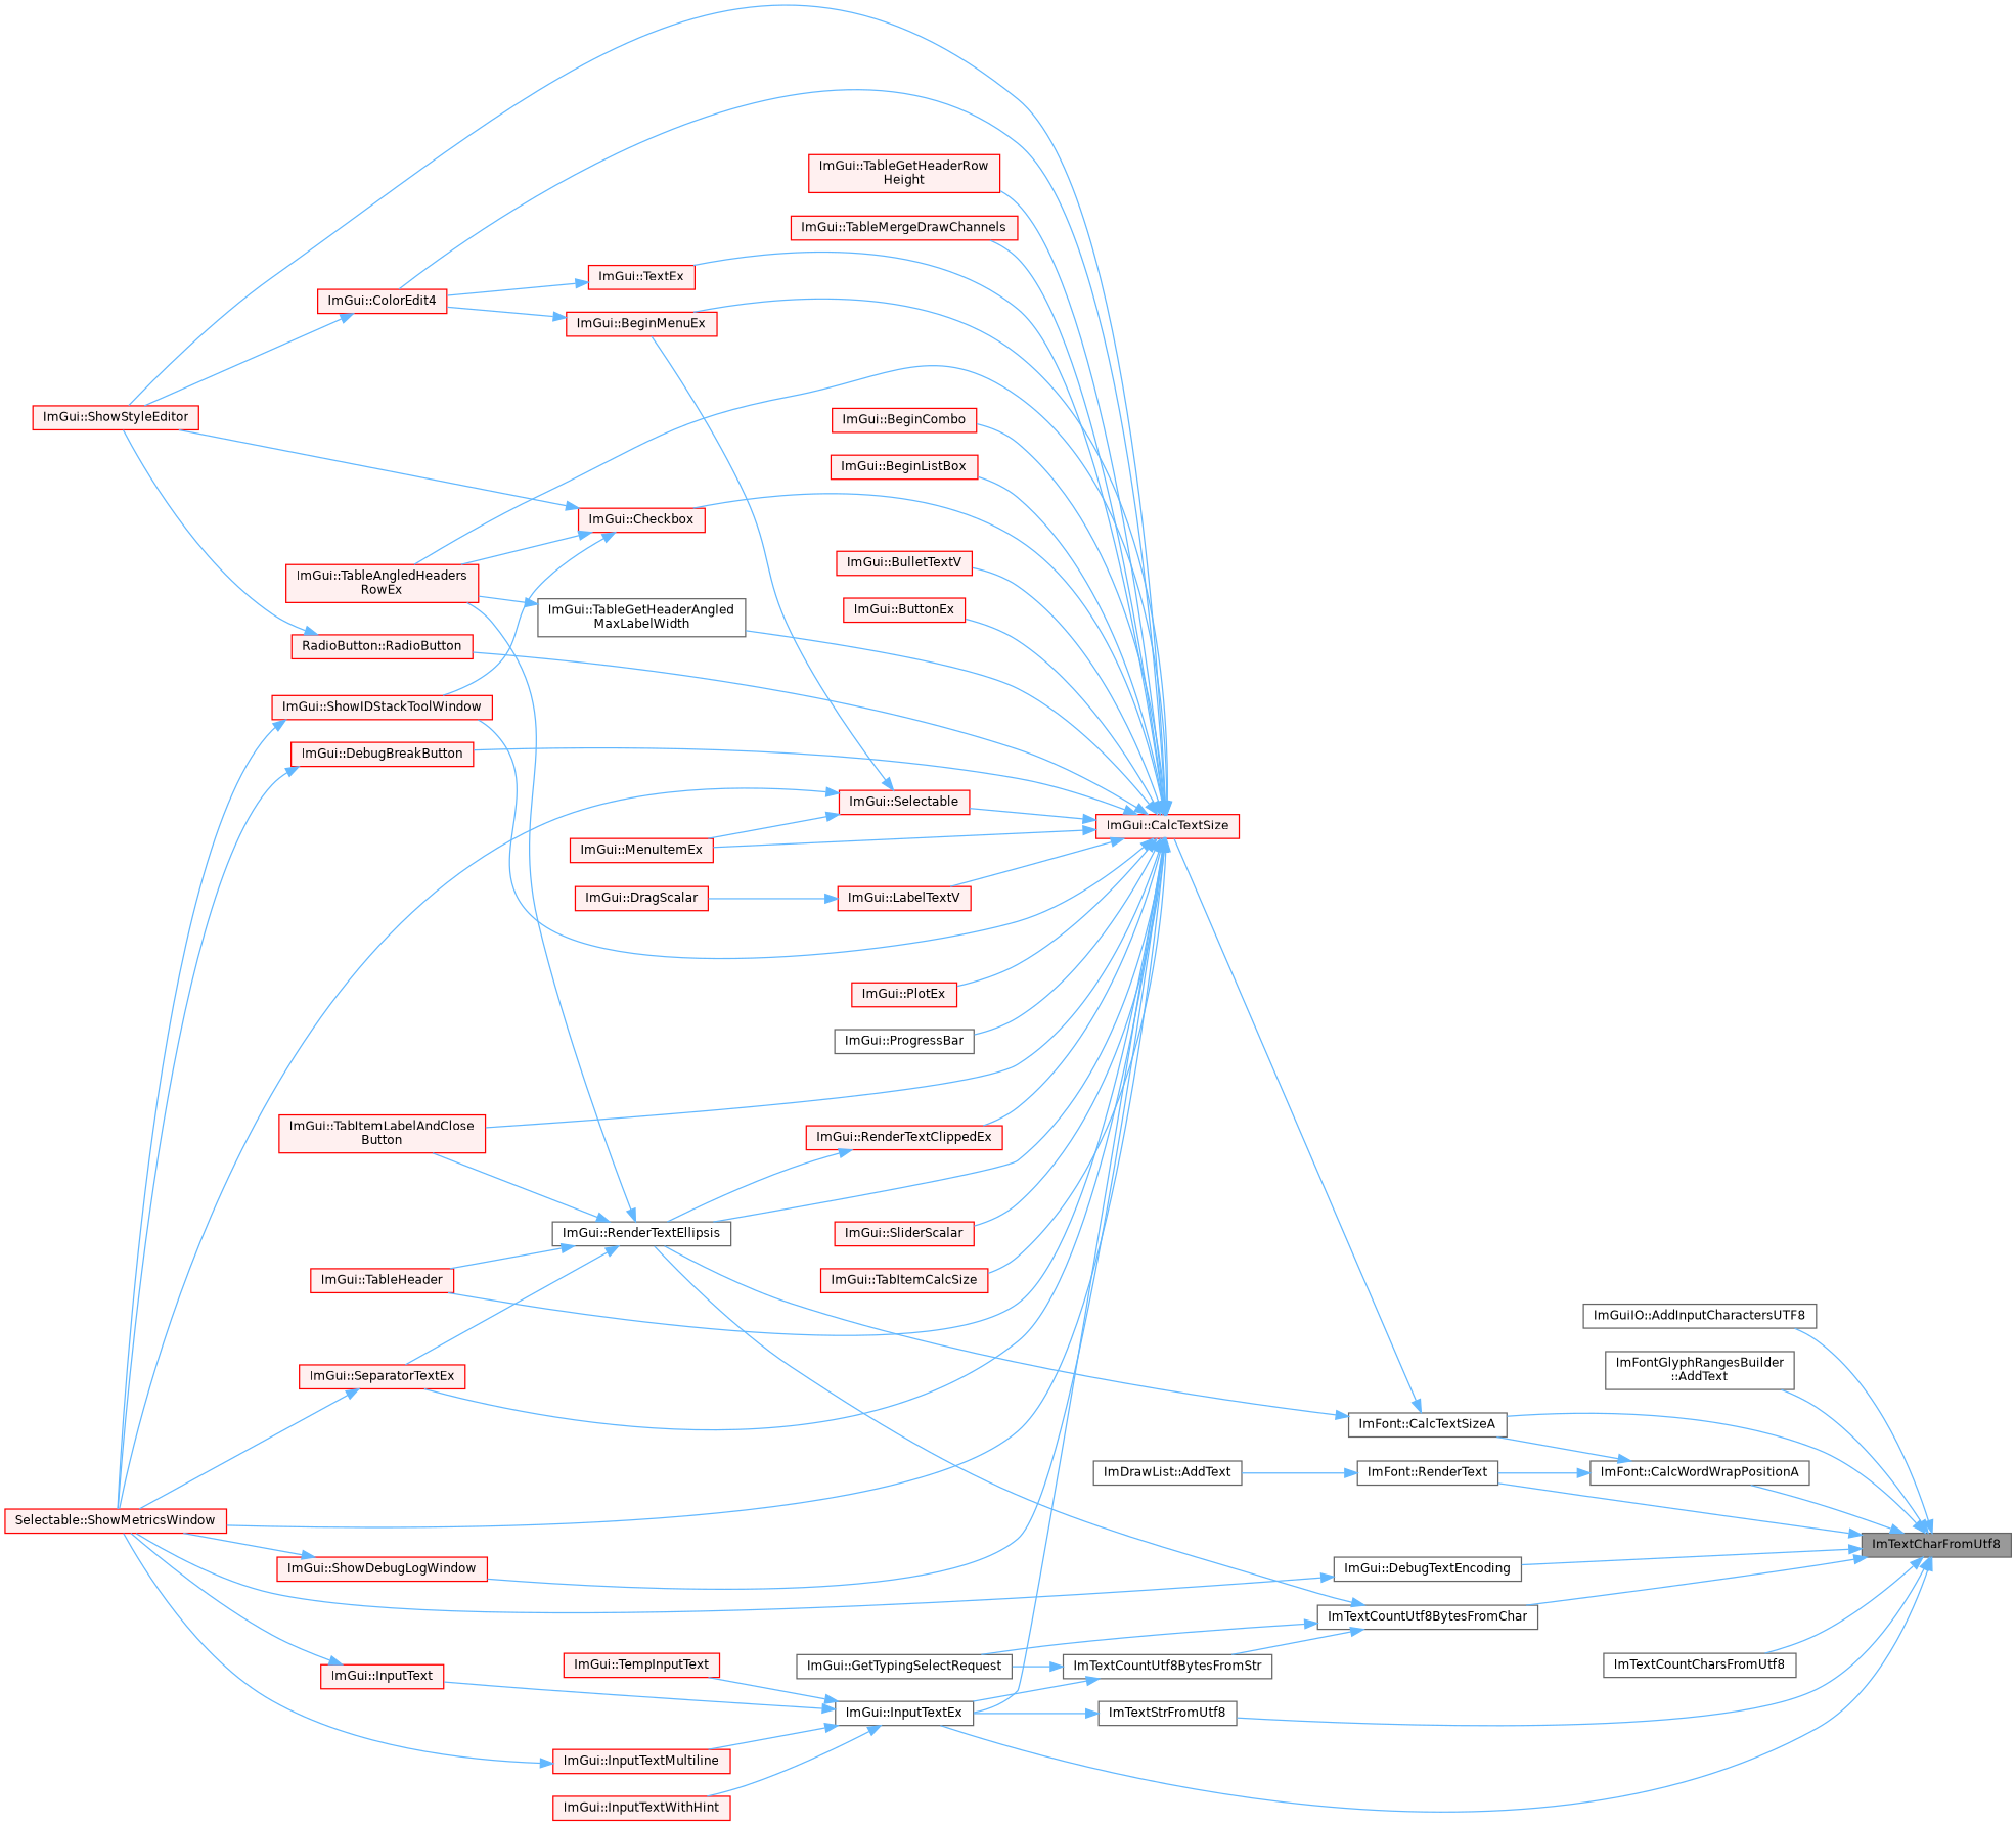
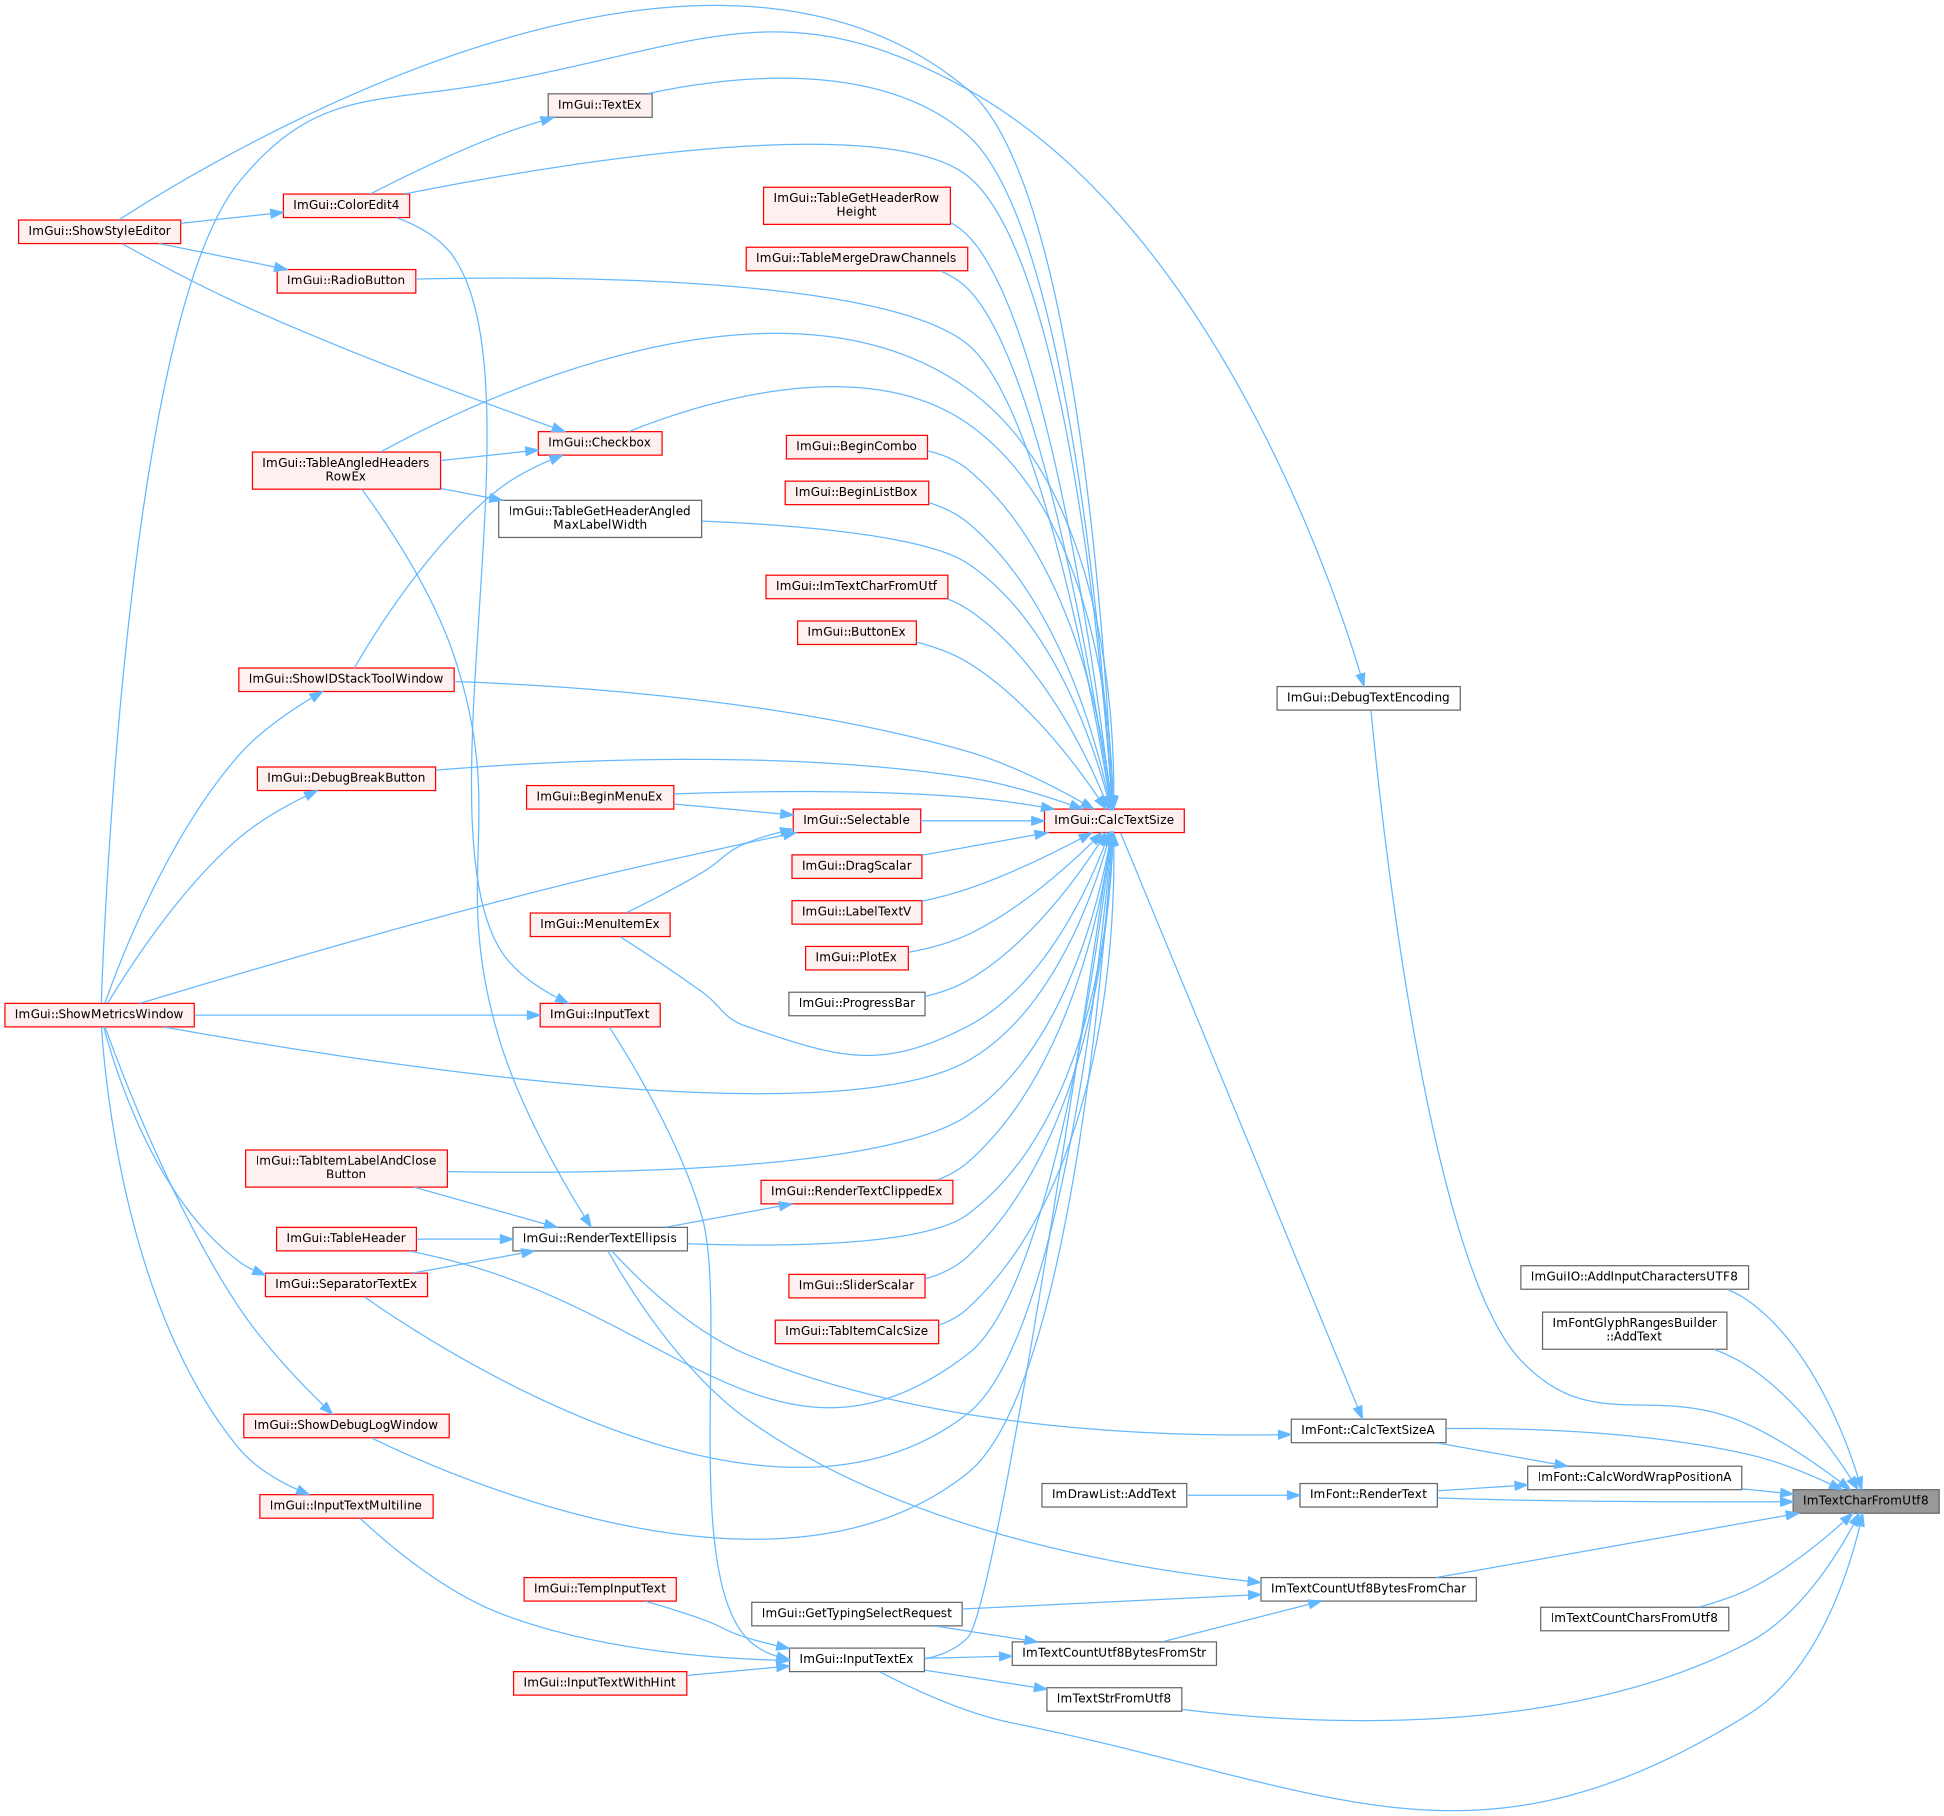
  digraph {
    rankdir=RL
    node [color=red fillcolor="#FFF0F0" fontname=Helvetica fontsize=10 shape=box style=filled]
    edge [color=steelblue1 dir=back fontname=Helvetica fontsize=10 labelfontname=Helvetica labelfontsize=10 style=solid]
    n1 [color=gray40 fillcolor=grey60 fontcolor=black height=0.2 label=ImTextCharFromUtf8 width=0.4]
    n2 [color=grey40 fillcolor=white height=0.2 label="ImGuiIO::AddInputCharactersUTF8" width=0.4]
    n3 [color=grey40 fillcolor=white height=0.2 label="ImFontGlyphRangesBuilder\l::AddText" width=0.4]
    n4 [color=grey40 fillcolor=white height=0.2 label="ImFont::CalcTextSizeA" width=0.4]
    n5 [color=grey40 fillcolor=white height=0.2 label="ImGui::InputTextEx" width=0.4]
    n6 [color=grey40 fillcolor=white height=0.2 label="ImFont::CalcWordWrapPositionA" width=0.4]
    n7 [color=grey40 fillcolor=white height=0.2 label="ImFont::RenderText" width=0.4]
    n8 [color=grey40 fillcolor=white height=0.2 label="ImGui::DebugTextEncoding" width=0.4]
    n9 [color=grey40 fillcolor=white height=0.2 label=ImTextCountCharsFromUtf8 width=0.4]
    n10 [color=grey40 fillcolor=white height=0.2 label=ImTextCountUtf8BytesFromChar width=0.4]
    n11 [color=grey40 fillcolor=white height=0.2 label=ImTextStrFromUtf8 width=0.4]
    n12 [height=0.2 label="ImGui::CalcTextSize" width=0.4]
    n13 [color=grey40 fillcolor=white height=0.2 label="ImGui::RenderTextEllipsis" width=0.4]
    n14 [height=0.2 label="ImGui::InputText" width=0.4]
    n15 [height=0.2 label="ImGui::InputTextMultiline" width=0.4]
    n16 [height=0.2 label="ImGui::InputTextWithHint" width=0.4]
    n17 [height=0.2 label="ImGui::TempInputText" width=0.4]
    n18 [color=grey40 fillcolor=white height=0.2 label="ImDrawList::AddText" width=0.4]
-   n19 [height=0.2 label="Selectable::ShowMetricsWindow" width=0.4]
+   n19 [height=0.2 label="ImGui::ShowMetricsWindow" width=0.4]
    n20 [color=grey40 fillcolor=white height=0.2 label="ImGui::GetTypingSelectRequest" width=0.4]
    n21 [color=grey40 fillcolor=white height=0.2 label=ImTextCountUtf8BytesFromStr width=0.4]
    n22 [height=0.2 label="ImGui::BeginCombo" width=0.4]
    n23 [height=0.2 label="ImGui::BeginListBox" width=0.4]
    n24 [height=0.2 label="ImGui::BeginMenuEx" width=0.4]
-   n25 [height=0.2 label="ImGui::BulletTextV" width=0.4]
+   n25 [height=0.2 label="ImGui::ImTextCharFromUtf" width=0.4]
    n26 [height=0.2 label="ImGui::ButtonEx" width=0.4]
    n27 [height=0.2 label="ImGui::Checkbox" width=0.4]
    n28 [height=0.2 label="ImGui::ShowIDStackToolWindow" width=0.4]
    n29 [height=0.2 label="ImGui::ShowStyleEditor" width=0.4]
    n30 [height=0.2 label="ImGui::ColorEdit4" width=0.4]
    n31 [height=0.2 label="ImGui::DebugBreakButton" width=0.4]
    n32 [height=0.2 label="ImGui::DragScalar" width=0.4]
    n33 [height=0.2 label="ImGui::LabelTextV" width=0.4]
    n34 [height=0.2 label="ImGui::MenuItemEx" width=0.4]
    n35 [height=0.2 label="ImGui::PlotEx" width=0.4]
    n36 [color=grey40 fillcolor=white height=0.2 label="ImGui::ProgressBar" width=0.4]
-   n37 [height=0.2 label="RadioButton::RadioButton" width=0.4]
+   n37 [height=0.2 label="ImGui::RadioButton" width=0.4]
    n38 [height=0.2 label="ImGui::RenderTextClippedEx" width=0.4]
    n39 [height=0.2 label="ImGui::SeparatorTextEx" width=0.4]
    n40 [height=0.2 label="ImGui::TabItemLabelAndClose\lButton" width=0.4]
    n41 [height=0.2 label="ImGui::TableAngledHeaders\lRowEx" width=0.4]
    n42 [height=0.2 label="ImGui::TableHeader" width=0.4]
    n43 [height=0.2 label="ImGui::Selectable" width=0.4]
    n44 [height=0.2 label="ImGui::ShowDebugLogWindow" width=0.4]
    n45 [height=0.2 label="ImGui::SliderScalar" width=0.4]
    n46 [height=0.2 label="ImGui::TabItemCalcSize" width=0.4]
    n47 [color=grey40 fillcolor=white height=0.2 label="ImGui::TableGetHeaderAngled\lMaxLabelWidth" width=0.4]
    n48 [height=0.2 label="ImGui::TableGetHeaderRow\lHeight" width=0.4]
    n49 [height=0.2 label="ImGui::TableMergeDrawChannels" width=0.4]
-   n50 [height=0.2 label="ImGui::TextEx" width=0.4]
+   n50 [color=grey40 height=0.2 label="ImGui::TextEx" width=0.4]
    n1 -> n2
    n1 -> n3
    n1 -> n4
    n1 -> n5
    n1 -> n6
    n1 -> n7
    n1 -> n8
    n1 -> n9
    n1 -> n10
    n1 -> n11
    n4 -> n12
    n4 -> n13
    n5 -> n14
    n5 -> n15
    n5 -> n16
    n5 -> n17
    n6 -> n4
    n6 -> n7
    n7 -> n18
    n8 -> n19
    n10 -> n13
    n10 -> n20
    n10 -> n21
    n11 -> n5
    n12 -> n5
    n12 -> n13
    n12 -> n19
    n12 -> n22
    n12 -> n23
    n12 -> n24
    n12 -> n25
    n12 -> n26
    n12 -> n27
    n12 -> n28
    n12 -> n29
    n12 -> n30
    n12 -> n31
-   n33 -> n32
+   n12 -> n32
    n12 -> n33
    n12 -> n34
    n12 -> n35
    n12 -> n36
    n12 -> n37
    n12 -> n38
    n12 -> n39
    n12 -> n40
    n12 -> n41
    n12 -> n42
    n12 -> n43
    n12 -> n44
    n12 -> n45
    n12 -> n46
    n12 -> n47
    n12 -> n48
    n12 -> n49
    n12 -> n50
    n13 -> n39
    n13 -> n40
    n13 -> n41
    n13 -> n42
    n14 -> n19
-   n24 -> n30
+   n14 -> n30
    n15 -> n19
    n21 -> n5
    n21 -> n20
    n27 -> n28
    n27 -> n29
    n27 -> n41
    n28 -> n19
    n30 -> n29
    n31 -> n19
    n37 -> n29
    n38 -> n13
    n39 -> n19
    n43 -> n19
    n43 -> n24
    n43 -> n34
    n44 -> n19
    n47 -> n41
    n50 -> n30
  }
